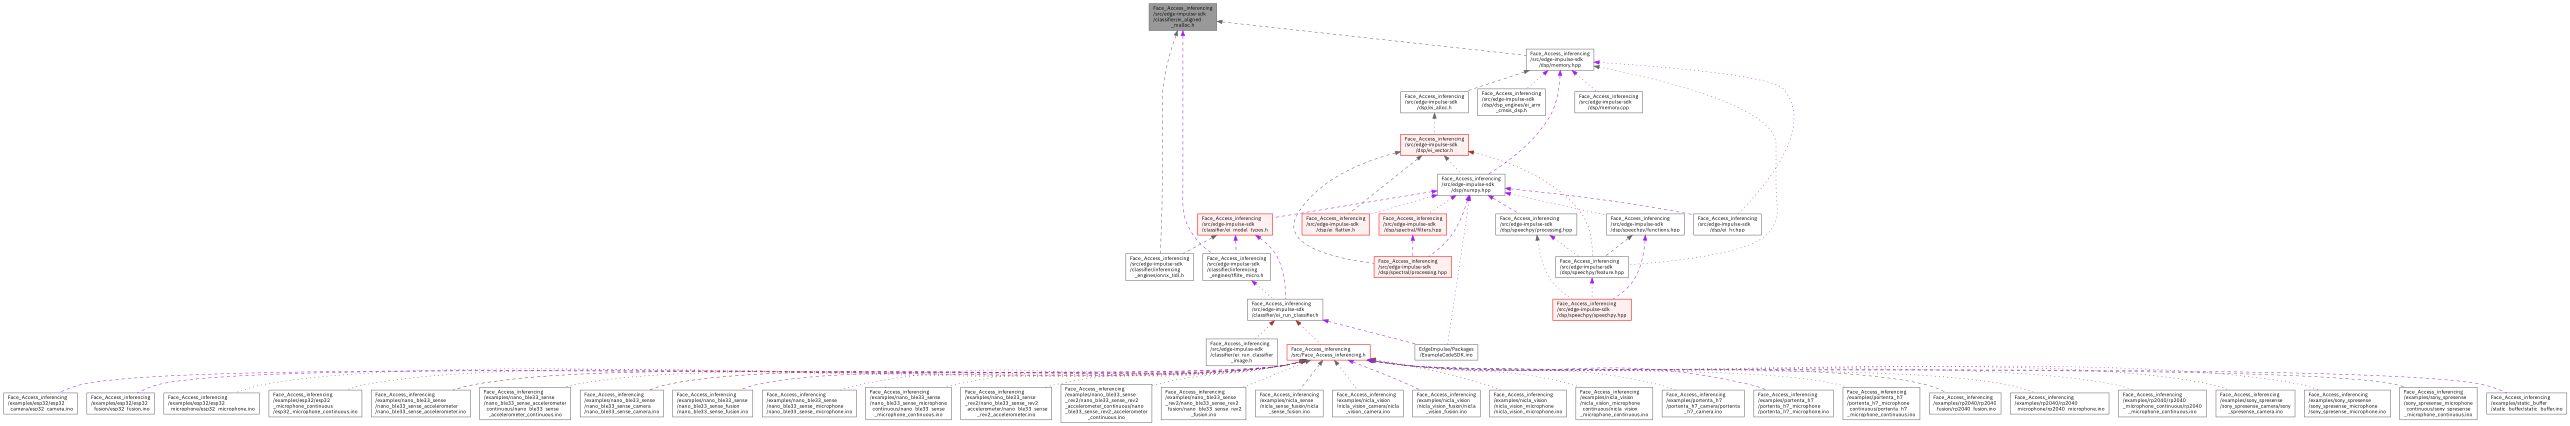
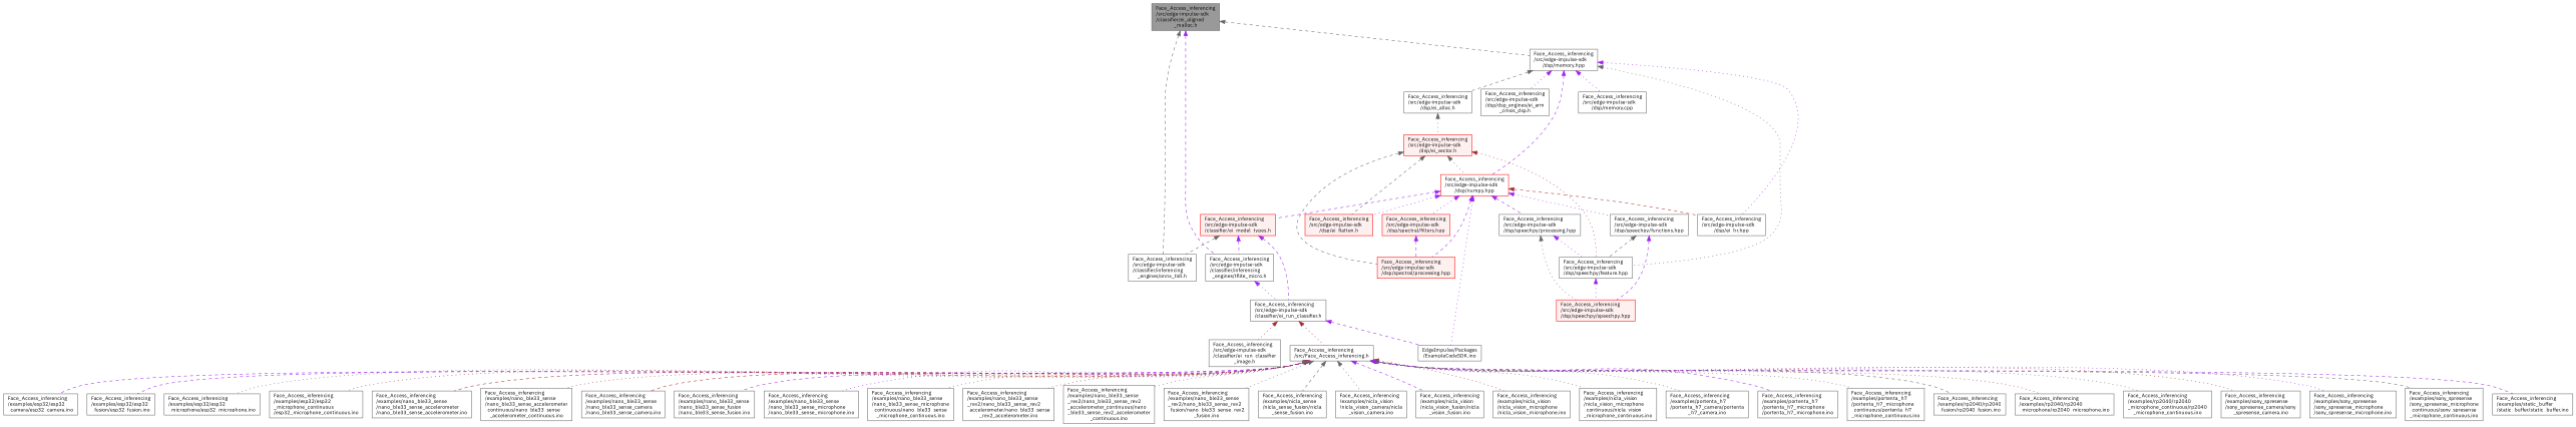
  digraph {
    fontname="IBM Plex Sans"
    node [color=grey40 fillcolor=white fontname="IBM Plex Sans" fontsize=10 shape=box style=filled]
    edge [color=purple dir=back fontname="IBM Plex Sans" fontsize=10 labelfontname=Helvetica labelfontsize=10 style=dotted]
    n1 [color=gray40 fillcolor=grey60 fontcolor=black height=0.2 label="Face_Access_inferencing\l/src/edge-impulse-sdk\l/classifier/ei_aligned\l_malloc.h" width=0.4]
    n2 [height=0.2 label="Face_Access_inferencing\l/src/edge-impulse-sdk\l/classifier/inferencing\l_engines/onnx_tidl.h" width=0.4]
    n3 [height=0.2 label="Face_Access_inferencing\l/src/edge-impulse-sdk\l/classifier/inferencing\l_engines/tflite_micro.h" width=0.4]
    n4 [height=0.2 label="Face_Access_inferencing\l/src/edge-impulse-sdk\l/dsp/memory.hpp" width=0.4]
    n5 [height=0.2 label="Face_Access_inferencing\l/src/edge-impulse-sdk\l/classifier/ei_run_classifier.h" width=0.4]
    n6 [height=0.2 label="Face_Access_inferencing\l/src/edge-impulse-sdk\l/dsp/dsp_engines/ei_arm\l_cmsis_dsp.h" width=0.4]
    n7 [height=0.2 label="Face_Access_inferencing\l/src/edge-impulse-sdk\l/dsp/ei_alloc.h" width=0.4]
-   n8 [height=0.2 label="Face_Access_inferencing\l/src/edge-impulse-sdk\l/dsp/numpy.hpp" width=0.4]
+   n8 [color=red height=0.2 label="Face_Access_inferencing\l/src/edge-impulse-sdk\l/dsp/numpy.hpp" width=0.4]
    n9 [height=0.2 label="Face_Access_inferencing\l/src/edge-impulse-sdk\l/dsp/ei_hr.hpp" width=0.4]
    n10 [height=0.2 label="Face_Access_inferencing\l/src/edge-impulse-sdk\l/dsp/speechpy/feature.hpp" width=0.4]
    n11 [height=0.2 label="Face_Access_inferencing\l/src/edge-impulse-sdk\l/dsp/memory.cpp" width=0.4]
    n12 [height=0.2 label="EdgeImpulse/Packages\l/ExampleCodeSDK.ino" width=0.4]
-   n13 [color=red height=0.2 label="Face_Access_inferencing\l/src/Face_Access_inferencing.h" width=0.4]
+   n13 [height=0.2 label="Face_Access_inferencing\l/src/Face_Access_inferencing.h" width=0.4]
    n14 [height=0.2 label="Face_Access_inferencing\l/src/edge-impulse-sdk\l/classifier/ei_run_classifier\l_image.h" width=0.4]
    n15 [height=0.2 label="Face_Access_inferencing\l/examples/esp32/esp32\l_camera/esp32_camera.ino" width=0.4]
    n16 [height=0.2 label="Face_Access_inferencing\l/examples/esp32/esp32\l_fusion/esp32_fusion.ino" width=0.4]
    n17 [height=0.2 label="Face_Access_inferencing\l/examples/esp32/esp32\l_microphone/esp32_microphone.ino" width=0.4]
    n18 [height=0.2 label="Face_Access_inferencing\l/examples/esp32/esp32\l_microphone_continuous\l/esp32_microphone_continuous.ino" width=0.4]
    n19 [height=0.2 label="Face_Access_inferencing\l/examples/nano_ble33_sense\l/nano_ble33_sense_accelerometer\l/nano_ble33_sense_accelerometer.ino" width=0.4]
    n20 [height=0.2 label="Face_Access_inferencing\l/examples/nano_ble33_sense\l/nano_ble33_sense_accelerometer\l_continuous/nano_ble33_sense\l_accelerometer_continuous.ino" width=0.4]
    n21 [height=0.2 label="Face_Access_inferencing\l/examples/nano_ble33_sense\l/nano_ble33_sense_camera\l/nano_ble33_sense_camera.ino" width=0.4]
    n22 [height=0.2 label="Face_Access_inferencing\l/examples/nano_ble33_sense\l/nano_ble33_sense_fusion\l/nano_ble33_sense_fusion.ino" width=0.4]
    n23 [height=0.2 label="Face_Access_inferencing\l/examples/nano_ble33_sense\l/nano_ble33_sense_microphone\l/nano_ble33_sense_microphone.ino" width=0.4]
    n24 [height=0.2 label="Face_Access_inferencing\l/examples/nano_ble33_sense\l/nano_ble33_sense_microphone\l_continuous/nano_ble33_sense\l_microphone_continuous.ino" width=0.4]
    n25 [height=0.2 label="Face_Access_inferencing\l/examples/nano_ble33_sense\l_rev2/nano_ble33_sense_rev2\l_accelerometer/nano_ble33_sense\l_rev2_accelerometer.ino" width=0.4]
    n26 [height=0.2 label="Face_Access_inferencing\l/examples/nano_ble33_sense\l_rev2/nano_ble33_sense_rev2\l_accelerometer_continuous/nano\l_ble33_sense_rev2_accelerometer\l_continuous.ino" width=0.4]
    n27 [height=0.2 label="Face_Access_inferencing\l/examples/nano_ble33_sense\l_rev2/nano_ble33_sense_rev2\l_fusion/nano_ble33_sense_rev2\l_fusion.ino" width=0.4]
    n28 [height=0.2 label="Face_Access_inferencing\l/examples/nicla_sense\l/nicla_sense_fusion/nicla\l_sense_fusion.ino" width=0.4]
    n29 [height=0.2 label="Face_Access_inferencing\l/examples/nicla_vision\l/nicla_vision_camera/nicla\l_vision_camera.ino" width=0.4]
    n30 [height=0.2 label="Face_Access_inferencing\l/examples/nicla_vision\l/nicla_vision_fusion/nicla\l_vision_fusion.ino" width=0.4]
    n31 [height=0.2 label="Face_Access_inferencing\l/examples/nicla_vision\l/nicla_vision_microphone\l/nicla_vision_microphone.ino" width=0.4]
    n32 [height=0.2 label="Face_Access_inferencing\l/examples/nicla_vision\l/nicla_vision_microphone\l_continuous/nicla_vision\l_microphone_continuous.ino" width=0.4]
    n33 [height=0.2 label="Face_Access_inferencing\l/examples/portenta_h7\l/portenta_h7_camera/portenta\l_h7_camera.ino" width=0.4]
    n34 [height=0.2 label="Face_Access_inferencing\l/examples/portenta_h7\l/portenta_h7_microphone\l/portenta_h7_microphone.ino" width=0.4]
    n35 [height=0.2 label="Face_Access_inferencing\l/examples/portenta_h7\l/portenta_h7_microphone\l_continuous/portenta_h7\l_microphone_continuous.ino" width=0.4]
    n36 [height=0.2 label="Face_Access_inferencing\l/examples/rp2040/rp2040\l_fusion/rp2040_fusion.ino" width=0.4]
    n37 [height=0.2 label="Face_Access_inferencing\l/examples/rp2040/rp2040\l_microphone/rp2040_microphone.ino" width=0.4]
    n38 [height=0.2 label="Face_Access_inferencing\l/examples/rp2040/rp2040\l_microphone_continuous/rp2040\l_microphone_continuous.ino" width=0.4]
    n39 [height=0.2 label="Face_Access_inferencing\l/examples/sony_spresense\l/sony_spresense_camera/sony\l_spresense_camera.ino" width=0.4]
    n40 [height=0.2 label="Face_Access_inferencing\l/examples/sony_spresense\l/sony_spresense_microphone\l/sony_spresense_microphone.ino" width=0.4]
    n41 [height=0.2 label="Face_Access_inferencing\l/examples/sony_spresense\l/sony_spresense_microphone\l_continuous/sony_spresense\l_microphone_continuous.ino" width=0.4]
    n42 [height=0.2 label="Face_Access_inferencing\l/examples/static_buffer\l/static_buffer/static_buffer.ino" width=0.4]
    n43 [color=red fillcolor="#FFF0F0" height=0.2 label="Face_Access_inferencing\l/src/edge-impulse-sdk\l/dsp/ei_vector.h" width=0.4]
    n44 [color=red fillcolor="#FFF0F0" height=0.2 label="Face_Access_inferencing\l/src/edge-impulse-sdk\l/dsp/ei_flatten.h" width=0.4]
    n45 [color=red fillcolor="#FFF0F0" height=0.2 label="Face_Access_inferencing\l/src/edge-impulse-sdk\l/dsp/spectral/processing.hpp" width=0.4]
    n46 [color=red fillcolor="#FFF0F0" height=0.2 label="Face_Access_inferencing\l/src/edge-impulse-sdk\l/classifier/ei_model_types.h" width=0.4]
    n47 [color=red fillcolor="#FFF0F0" height=0.2 label="Face_Access_inferencing\l/src/edge-impulse-sdk\l/dsp/spectral/filters.hpp" width=0.4]
    n48 [height=0.2 label="Face_Access_inferencing\l/src/edge-impulse-sdk\l/dsp/speechpy/functions.hpp" width=0.4]
    n49 [height=0.2 label="Face_Access_inferencing\l/src/edge-impulse-sdk\l/dsp/speechpy/processing.hpp" width=0.4]
    n50 [color=red fillcolor="#FFF0F0" height=0.2 label="Face_Access_inferencing\l/src/edge-impulse-sdk\l/dsp/speechpy/speechpy.hpp" width=0.4]
    n1 -> n2 [color=gray40 style=dashed]
    n1 -> n3 [style=dashed]
    n1 -> n4 [color=gray40 style=dashed]
    n3 -> n5
    n4 -> n6
    n4 -> n7 [color=gray40 style=dashed]
    n4 -> n8 [style=dashed]
    n4 -> n9
    n4 -> n10 [color=gray40]
    n4 -> n11
    n5 -> n12 [style=dashed]
    n5 -> n13 [color=brown]
    n5 -> n14 [color=brown]
    n7 -> n43 [color=gray40]
-   n8 -> n9 [style=dashed]
+   n8 -> n9 [color=brown style=dashed]
    n8 -> n12
    n8 -> n44
    n8 -> n45 [style=dashed]
    n8 -> n46 [style=dashed]
    n8 -> n47
    n8 -> n48
    n8 -> n49 [style=dashed]
    n10 -> n50
    n13 -> n15 [style=dashed]
    n13 -> n16 [style=dashed]
    n13 -> n17 [color=gray40]
    n13 -> n18 [color=brown]
    n13 -> n19 [color=brown style=dashed]
    n13 -> n20 [color=brown]
    n13 -> n21 [color=brown style=dashed]
    n13 -> n22 [style=dashed]
    n13 -> n23
    n13 -> n24 [color=gray40]
    n13 -> n25 [color=brown]
    n13 -> n26 [color=gray40]
    n13 -> n27 [color=gray40]
    n13 -> n28 [color=gray40 style=dashed]
    n13 -> n29 [color=gray40]
    n13 -> n30 [style=dashed]
    n13 -> n31 [color=brown]
    n13 -> n32 [color=gray40]
    n13 -> n33 [color=gray40]
    n13 -> n34 [style=dashed]
    n13 -> n35 [color=gray40]
    n13 -> n36 [color=gray40 style=dashed]
    n13 -> n37 [color=brown]
    n13 -> n38 [color=gray40]
    n13 -> n39 [color=brown]
    n13 -> n40
    n13 -> n41 [color=gray40 style=dashed]
    n13 -> n42 [style=dashed]
    n43 -> n8 [color=gray40]
    n43 -> n10 [color=brown]
    n43 -> n44 [color=gray40 style=dashed]
    n43 -> n45 [color=gray40 style=dashed]
    n46 -> n2 [color=gray40 style=dashed]
    n46 -> n3 [style=dashed]
    n46 -> n5 [style=dashed]
    n47 -> n45 [style=dashed]
    n48 -> n10 [color=gray40 style=dashed]
    n48 -> n50 [style=dashed]
    n49 -> n10
    n49 -> n50 [color=gray40]
  }
